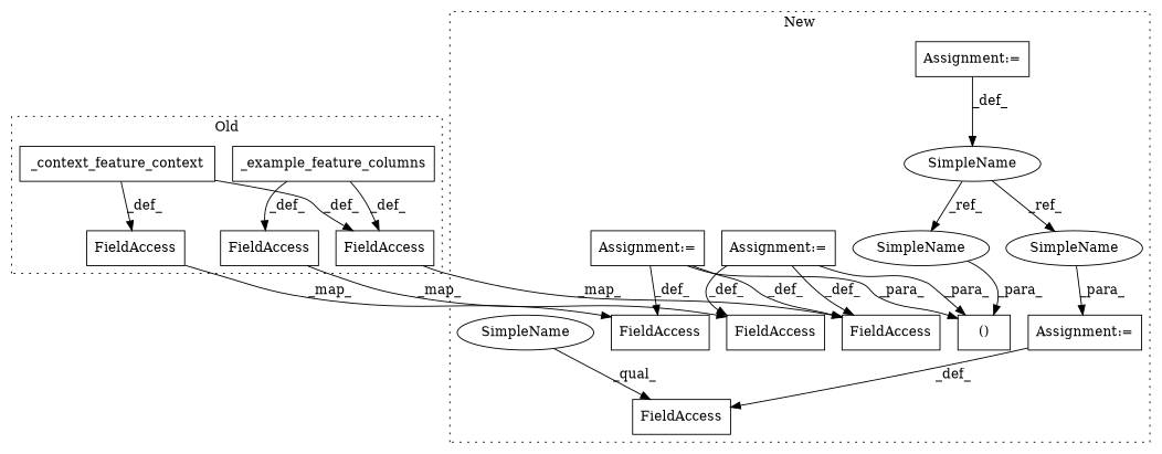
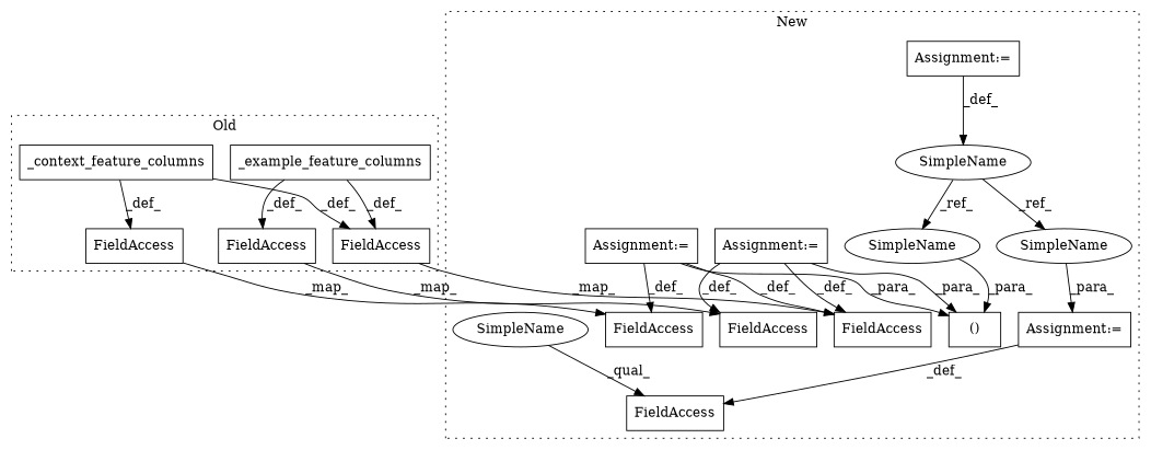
  digraph {
    node [a=22 l=14 s=3344 shape=box]
    n1 [a=32 l=26 label=_example_feature_columns s=2669]
    n2 [l=28 label=FieldAccess s=2640]
    n3 [l=25 label=FieldAccess s=2732]
-   n4 [a=32 l=26 label=_context_feature_context s=2608]
+   n4 [a=32 l=26 label=_context_feature_columns s=2608]
    n5 [l=28 label=FieldAccess s=2579]
    n6 [a=106 l=86 label="()" s=3503]
    n7 [a=7 label="Assignment:="]
    n8 [a=7 l=23 label="Assignment:=" s=3417]
    n9 [a=7 l=23 label="Assignment:=" s=3376]
    n10 [l=29 label=FieldAccess s=3678]
    n11 [l=20 label=FieldAccess s=3737]
    n12 [a=42 label=SimpleName shape=ellipse]
    n13 [a=7 l=1 label="Assignment:=" s=3757]
    n14 [l=26 label=FieldAccess s=3810]
    n15 [l=29 label=FieldAccess s=3619]
    n16 [a=42 l=4 label=SimpleName s=3737 shape=ellipse]
    n17 [a=42 label=SimpleName s=3575 shape=ellipse]
    n18 [a=42 label=SimpleName s=3758 shape=ellipse]
    subgraph cluster_1 {
      label=Old
      style=dotted
      n1
      n2
      n3
      n4
      n5
    }
    subgraph cluster_2 {
      label=New
      style=dotted
      n6
      n7
      n8
      n9
      n10
      n11
      n12
      n13
      n14
      n15
      n16
      n17
      n18
    }
    n1 -> n2 [label=_def_]
    n1 -> n3 [label=_def_]
    n2 -> n10 [label=_map_]
    n3 -> n14 [label=_map_]
    n4 -> n3 [label=_def_]
    n4 -> n5 [label=_def_]
    n5 -> n15 [label=_map_]
    n7 -> n12 [label=_def_]
    n8 -> n6 [label=_para_]
    n8 -> n10 [label=_def_]
    n8 -> n14 [label=_def_]
    n9 -> n6 [label=_para_]
    n9 -> n14 [label=_def_]
    n9 -> n15 [label=_def_]
    n12 -> n17 [label=_ref_]
    n12 -> n18 [label=_ref_]
    n13 -> n11 [label=_def_]
    n16 -> n11 [label=_qual_]
    n17 -> n6 [label=_para_]
    n18 -> n13 [label=_para_]
  }
